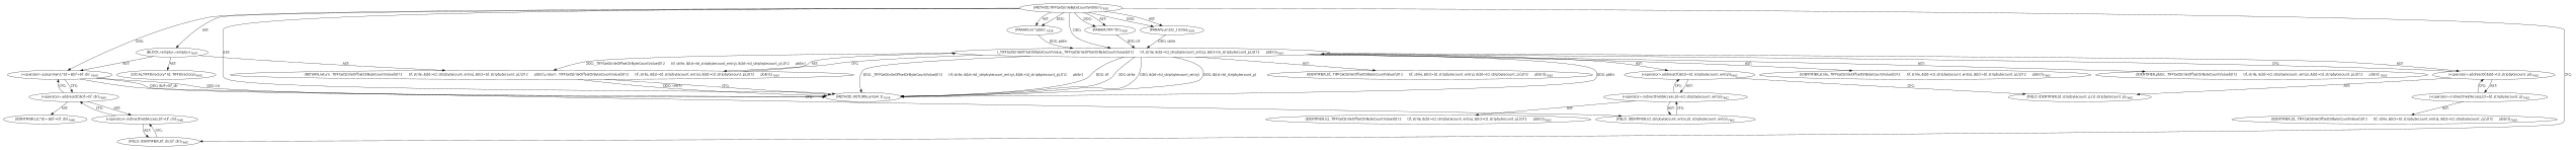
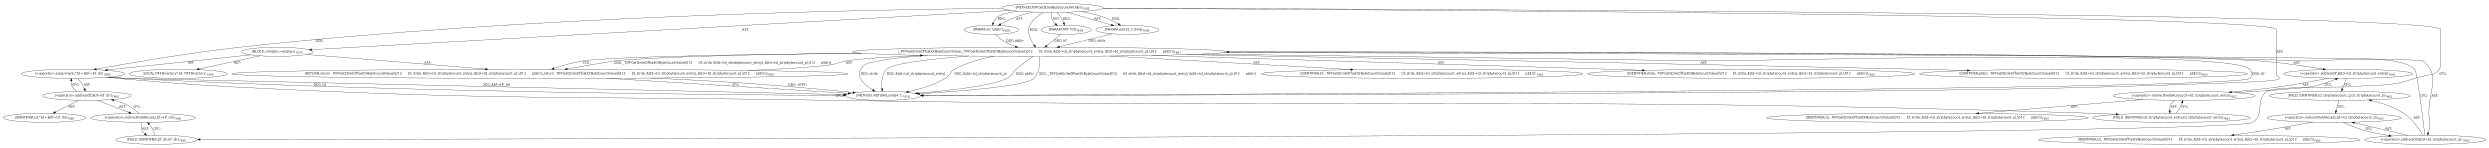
  digraph {
    fontname=Ubuntu
    node [fontname=Ubuntu]
    edge [fontname=Ubuntu]
    n1 [label=<(METHOD,TIFFGetStrileByteCountWithErr)<SUB>7658</SUB>>]
    n2 [label=<(PARAM,TIFF *tif)<SUB>7658</SUB>>]
    n3 [label=<(PARAM,uint32_t strile)<SUB>7658</SUB>>]
    n4 [label=<(PARAM,int *pbErr)<SUB>7658</SUB>>]
    n5 [label=<(BLOCK,&lt;empty&gt;,&lt;empty&gt;)<SUB>7659</SUB>>]
    n6 [label=<(&lt;operator&gt;.assignment,*td = &amp;tif-&gt;tif_dir)<SUB>7660</SUB>>]
    n7 [label=<(FIELD_IDENTIFIER,tif_dir,tif_dir)<SUB>7660</SUB>>]
    n8 [label=<(_TIFFGetStrileOffsetOrByteCountValue,_TIFFGetStrileOffsetOrByteCountValue(\012        tif, strile, &amp;(td-&gt;td_stripbytecount_entry), &amp;(td-&gt;td_stripbytecount_p),\012        pbErr))<SUB>7661</SUB>>]
    n9 [label=<(METHOD_RETURN,uint64_t)<SUB>7658</SUB>>]
    n10 [label=<(LOCAL,TIFFDirectory* td: TIFFDirectory)<SUB>7660</SUB>>]
    n11 [label=<(RETURN,return _TIFFGetStrileOffsetOrByteCountValue(\012        tif, strile, &amp;(td-&gt;td_stripbytecount_entry), &amp;(td-&gt;td_stripbytecount_p),\012        pbErr);,return _TIFFGetStrileOffsetOrByteCountValue(\012        tif, strile, &amp;(td-&gt;td_stripbytecount_entry), &amp;(td-&gt;td_stripbytecount_p),\012        pbErr);)<SUB>7661</SUB>>]
    n12 [label=<(&lt;operator&gt;.addressOf,&amp;tif-&gt;tif_dir)<SUB>7660</SUB>>]
    n13 [label=<(FIELD_IDENTIFIER,td_stripbytecount_entry,td_stripbytecount_entry)<SUB>7662</SUB>>]
    n14 [label=<(&lt;operator&gt;.indirectFieldAccess,tif-&gt;tif_dir)<SUB>7660</SUB>>]
    n15 [label=<(IDENTIFIER,tif,_TIFFGetStrileOffsetOrByteCountValue(\012        tif, strile, &amp;(td-&gt;td_stripbytecount_entry), &amp;(td-&gt;td_stripbytecount_p),\012        pbErr))<SUB>7662</SUB>>]
    n16 [label=<(IDENTIFIER,strile,_TIFFGetStrileOffsetOrByteCountValue(\012        tif, strile, &amp;(td-&gt;td_stripbytecount_entry), &amp;(td-&gt;td_stripbytecount_p),\012        pbErr))<SUB>7662</SUB>>]
    n17 [label=<(&lt;operator&gt;.addressOf,&amp;(td-&gt;td_stripbytecount_entry))<SUB>7662</SUB>>]
    n18 [label=<(&lt;operator&gt;.addressOf,&amp;(td-&gt;td_stripbytecount_p))<SUB>7662</SUB>>]
    n19 [label=<(IDENTIFIER,pbErr,_TIFFGetStrileOffsetOrByteCountValue(\012        tif, strile, &amp;(td-&gt;td_stripbytecount_entry), &amp;(td-&gt;td_stripbytecount_p),\012        pbErr))<SUB>7663</SUB>>]
    n20 [label=<(IDENTIFIER,td,*td = &amp;tif-&gt;tif_dir)<SUB>7660</SUB>>]
    n21 [label=<(&lt;operator&gt;.indirectFieldAccess,td-&gt;td_stripbytecount_entry)<SUB>7662</SUB>>]
    n22 [label=<(FIELD_IDENTIFIER,td_stripbytecount_p,td_stripbytecount_p)<SUB>7660</SUB>>]
    n23 [label=<(&lt;operator&gt;.indirectFieldAccess,td-&gt;td_stripbytecount_p)<SUB>7662</SUB>>]
    n24 [label=<(IDENTIFIER,td,_TIFFGetStrileOffsetOrByteCountValue(\012        tif, strile, &amp;(td-&gt;td_stripbytecount_entry), &amp;(td-&gt;td_stripbytecount_p),\012        pbErr))<SUB>7662</SUB>>]
    n25 [label=<(IDENTIFIER,td,_TIFFGetStrileOffsetOrByteCountValue(\012        tif, strile, &amp;(td-&gt;td_stripbytecount_entry), &amp;(td-&gt;td_stripbytecount_p),\012        pbErr))<SUB>7662</SUB>>]
    n1 -> n2 [label="AST: "]
    n1 -> n2 [label="DDG: "]
    n1 -> n3 [label="AST: "]
    n1 -> n3 [label="DDG: "]
    n1 -> n4 [label="AST: "]
    n1 -> n4 [label="DDG: "]
    n1 -> n5 [label="AST: "]
    n1 -> n6 [label="DDG: "]
    n1 -> n7 [label="CFG: "]
    n1 -> n8 [label="DDG: "]
    n1 -> n9 [label="AST: "]
    n2 -> n8 [label="DDG: tif"]
    n3 -> n8 [label="DDG: strile"]
    n4 -> n8 [label="DDG: pbErr"]
    n5 -> n6 [label="AST: "]
    n5 -> n10 [label="AST: "]
    n5 -> n11 [label="AST: "]
    n6 -> n9 [label="DDG: td"]
    n6 -> n9 [label="DDG: &amp;tif-&gt;tif_dir"]
-   n6 -> n12 [label="CFG: "]
+   n6 -> n12 [label="AST: "]
    n6 -> n13 [label="CFG: "]
    n7 -> n14 [label="CFG: "]
    n8 -> n9 [label="DDG: tif"]
    n8 -> n9 [label="DDG: strile"]
    n8 -> n9 [label="DDG: &amp;(td-&gt;td_stripbytecount_entry)"]
    n8 -> n9 [label="DDG: &amp;(td-&gt;td_stripbytecount_p)"]
    n8 -> n9 [label="DDG: pbErr"]
    n8 -> n9 [label="DDG: _TIFFGetStrileOffsetOrByteCountValue(\012        tif, strile, &amp;(td-&gt;td_stripbytecount_entry), &amp;(td-&gt;td_stripbytecount_p),\012        pbErr)"]
    n8 -> n11 [label="CFG: "]
    n8 -> n11 [label="DDG: _TIFFGetStrileOffsetOrByteCountValue(\012        tif, strile, &amp;(td-&gt;td_stripbytecount_entry), &amp;(td-&gt;td_stripbytecount_p),\012        pbErr)"]
    n8 -> n15 [label="AST: "]
    n8 -> n16 [label="AST: "]
    n8 -> n17 [label="AST: "]
    n8 -> n18 [label="AST: "]
    n8 -> n19 [label="AST: "]
    n11 -> n8 [label="AST: "]
    n11 -> n9 [label="CFG: "]
    n11 -> n9 [label="DDG: &lt;RET&gt;"]
    n12 -> n6 [label="CFG: "]
    n12 -> n14 [label="AST: "]
    n12 -> n20 [label="AST: "]
    n13 -> n21 [label="CFG: "]
    n14 -> n7 [label="AST: "]
    n14 -> n12 [label="CFG: "]
    n17 -> n21 [label="AST: "]
    n17 -> n22 [label="CFG: "]
    n18 -> n8 [label="CFG: "]
    n18 -> n22 [label="AST: "]
    n18 -> n23 [label="AST: "]
    n21 -> n13 [label="AST: "]
    n21 -> n17 [label="CFG: "]
    n21 -> n24 [label="AST: "]
+   n22 -> n23 [label="CFG: "]
    n23 -> n18 [label="CFG: "]
    n23 -> n25 [label="AST: "]
  }
